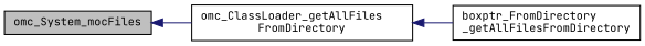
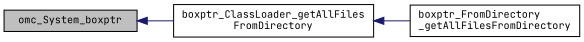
  digraph {
    fontname="JetBrains Mono"
    rankdir=LR
    node [color=black fillcolor=white fontname="JetBrains Mono" fontsize=10 shape=record style=filled]
    edge [color=midnightblue dir=back fontname="JetBrains Mono" fontsize=10 labelfontname=Helvetica labelfontsize=10 style=solid]
-   n1 [fillcolor=grey75 fontcolor=black height=0.2 label=omc_System_mocFiles width=0.4]
-   n2 [height=0.2 label="omc_ClassLoader_getAllFiles\lFromDirectory" width=0.4]
+   n1 [fillcolor=grey75 fontcolor=black height=0.2 label=omc_System_boxptr width=0.4]
+   n2 [height=0.2 label="boxptr_ClassLoader_getAllFiles\lFromDirectory" width=0.4]
    n3 [height=0.2 label="boxptr_FromDirectory\l_getAllFilesFromDirectory" width=0.4]
    n1 -> n2
    n2 -> n3
  }
